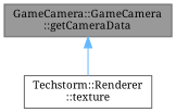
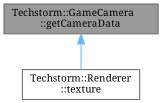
  digraph {
    rankdir=TB
    fontname="Noto Serif"
    node [fontname="Noto Serif" fontsize=10 shape=box style=filled]
-   n1 [color=gray40 fillcolor=grey60 fontcolor=black height=0.2 label="GameCamera::GameCamera\l::getCameraData" width=0.4]
+   n1 [color=gray40 fillcolor=grey60 fontcolor=black height=0.2 label="Techstorm::GameCamera\l::getCameraData" width=0.4]
    n2 [color=grey40 fillcolor=white height=0.2 label="Techstorm::Renderer\l::texture" width=0.4]
    n1 -> n2 [color=steelblue1 dir=back fontname="Noto Serif" fontsize=10 labelfontname=Helvetica labelfontsize=10 style=solid]
  }
